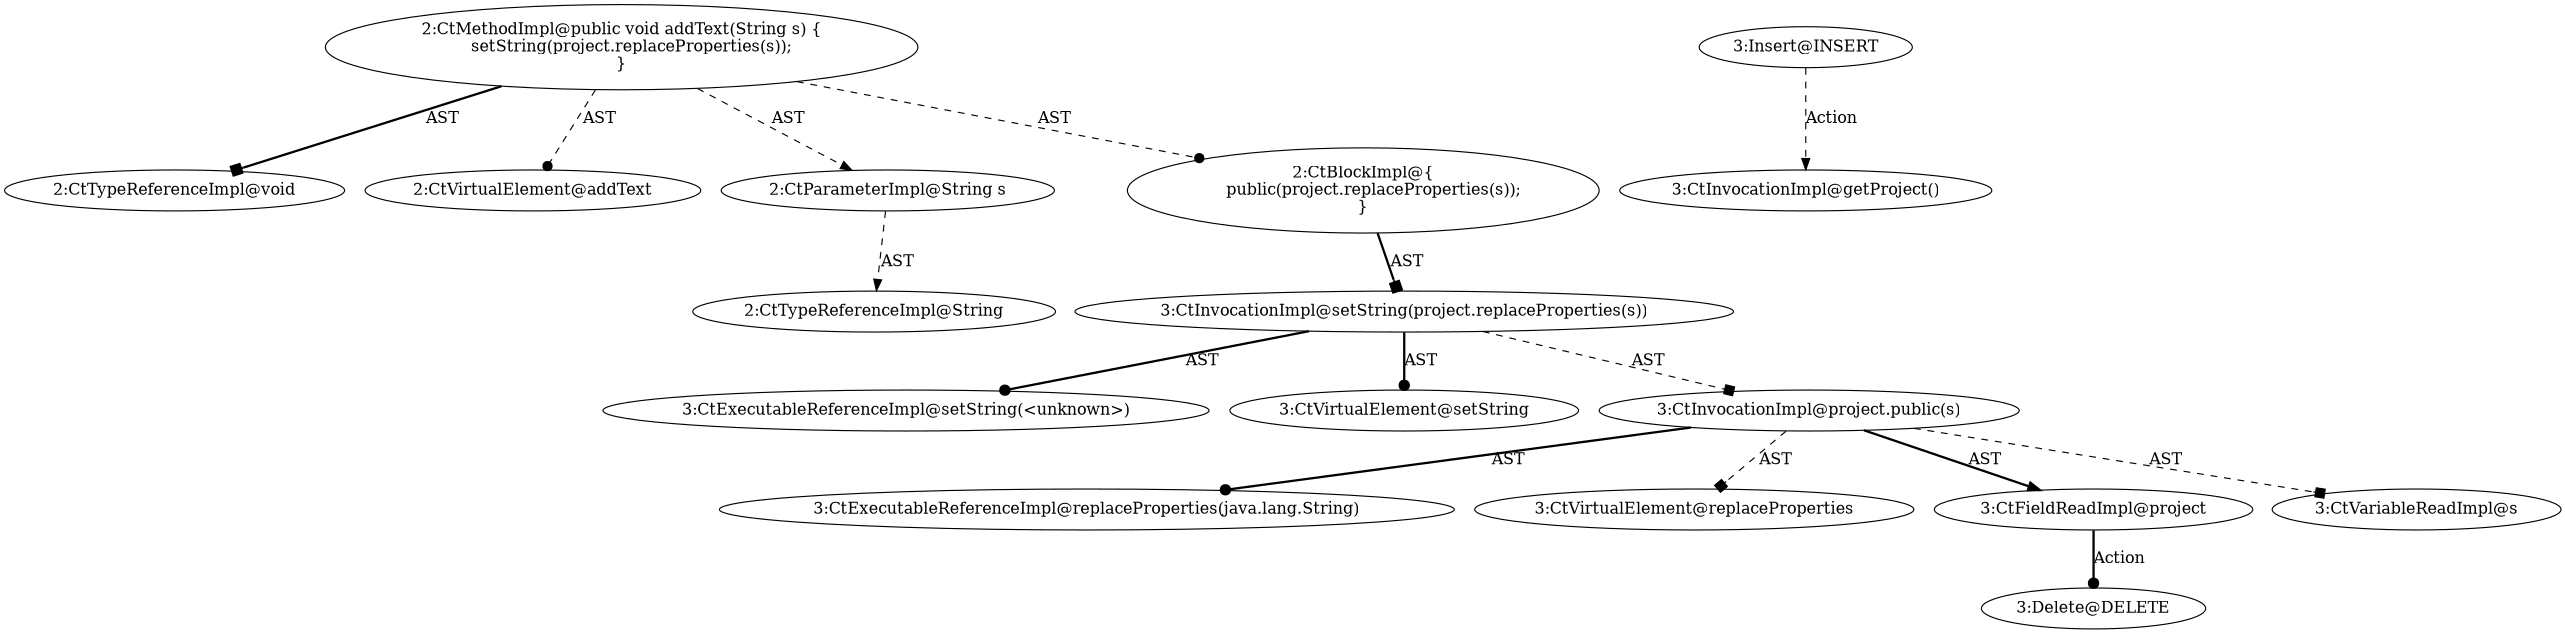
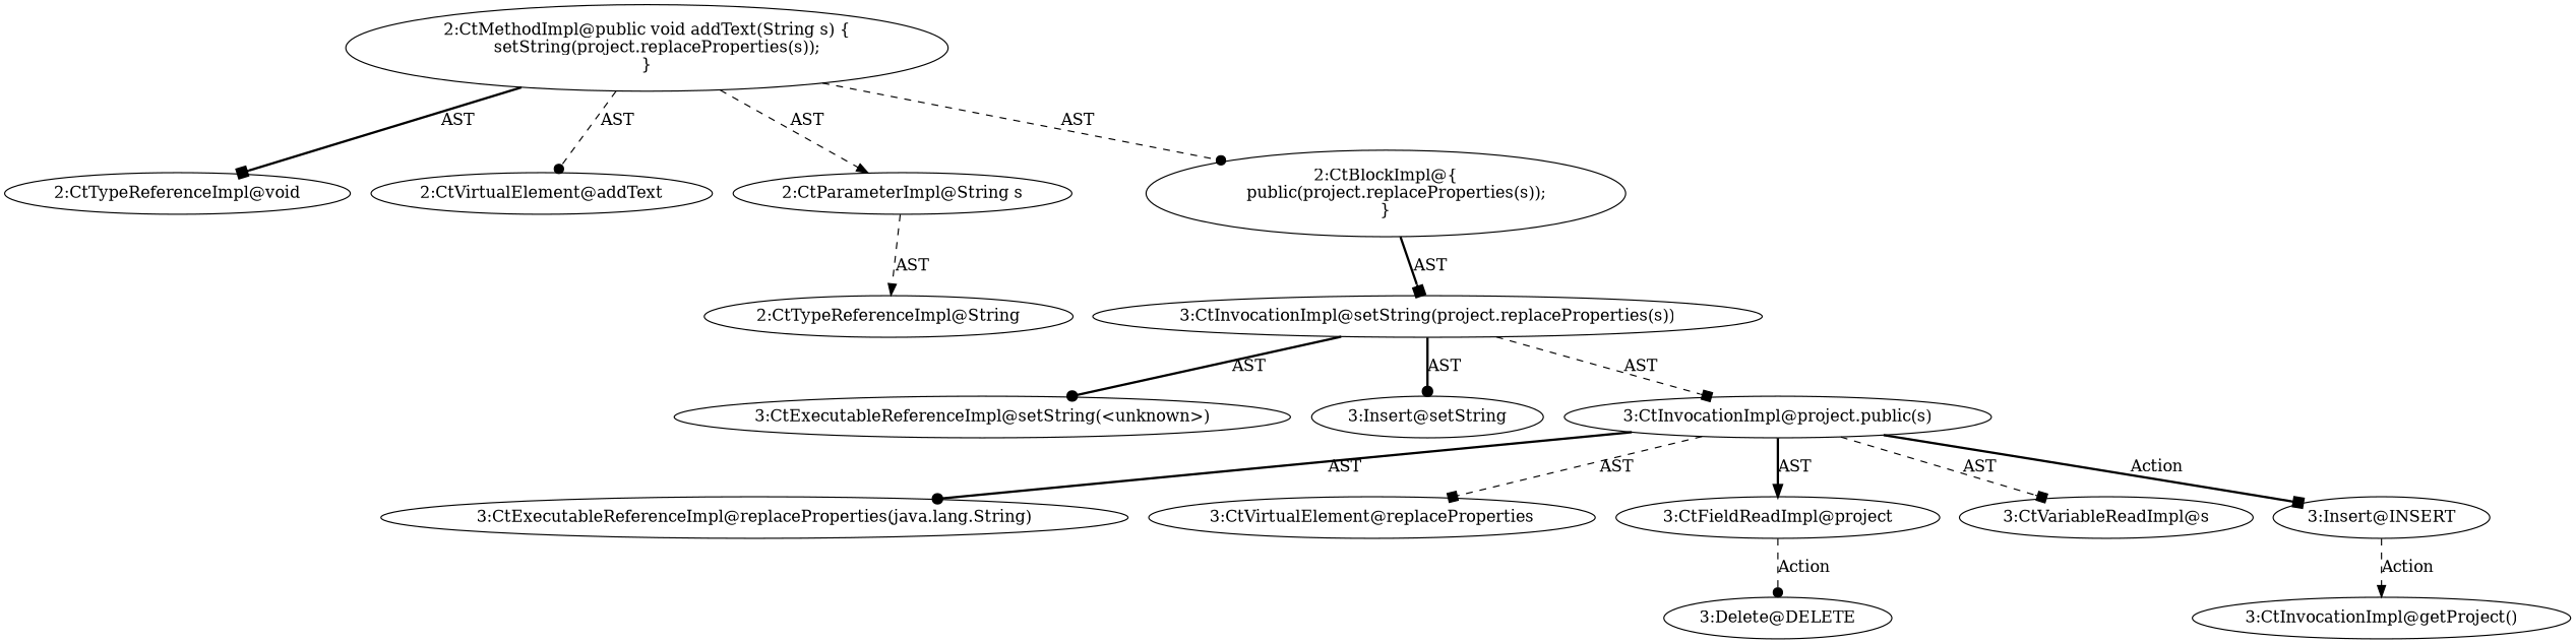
  digraph {
    node [shape=ellipse]
    edge [arrowhead=dot style=dashed]
    n1 [label="2:CtTypeReferenceImpl@void"]
    n2 [label="2:CtVirtualElement@addText"]
    n3 [label="2:CtParameterImpl@String s"]
    n4 [label="2:CtTypeReferenceImpl@String"]
    n5 [label="3:CtExecutableReferenceImpl@setString(<unknown>)"]
-   n6 [label="3:CtVirtualElement@setString"]
+   n6 [label="3:Insert@setString"]
    n7 [label="3:CtExecutableReferenceImpl@replaceProperties(java.lang.String)"]
    n8 [label="3:CtVirtualElement@replaceProperties"]
    n9 [label="3:CtFieldReadImpl@project"]
    n10 [label="3:Delete@DELETE"]
    n11 [label="3:CtVariableReadImpl@s"]
    n12 [label="3:CtInvocationImpl@project.public(s)"]
    n13 [label="3:Insert@INSERT"]
    n14 [label="3:CtInvocationImpl@getProject()"]
    n15 [label="3:CtInvocationImpl@setString(project.replaceProperties(s))"]
    n16 [label="2:CtBlockImpl@\{\n    public(project.replaceProperties(s));\n\}"]
    n17 [label="2:CtMethodImpl@public void addText(String s) \{\n    setString(project.replaceProperties(s));\n\}"]
    n3 -> n4 [arrowhead=normal label=AST]
-   n9 -> n10 [label=Action style=bold]
+   n9 -> n10 [label=Action]
    n12 -> n7 [label=AST style=bold]
    n12 -> n8 [arrowhead=box label=AST]
    n12 -> n9 [arrowhead=normal label=AST style=bold]
    n12 -> n11 [arrowhead=box label=AST]
+   n12 -> n13 [arrowhead=box label=Action style=bold]
    n13 -> n14 [arrowhead=normal label=Action]
    n15 -> n5 [label=AST style=bold]
    n15 -> n6 [label=AST style=bold]
    n15 -> n12 [arrowhead=box label=AST]
    n16 -> n15 [arrowhead=box label=AST style=bold]
    n17 -> n1 [arrowhead=box label=AST style=bold]
    n17 -> n2 [label=AST]
    n17 -> n3 [arrowhead=normal label=AST]
    n17 -> n16 [label=AST]
  }
